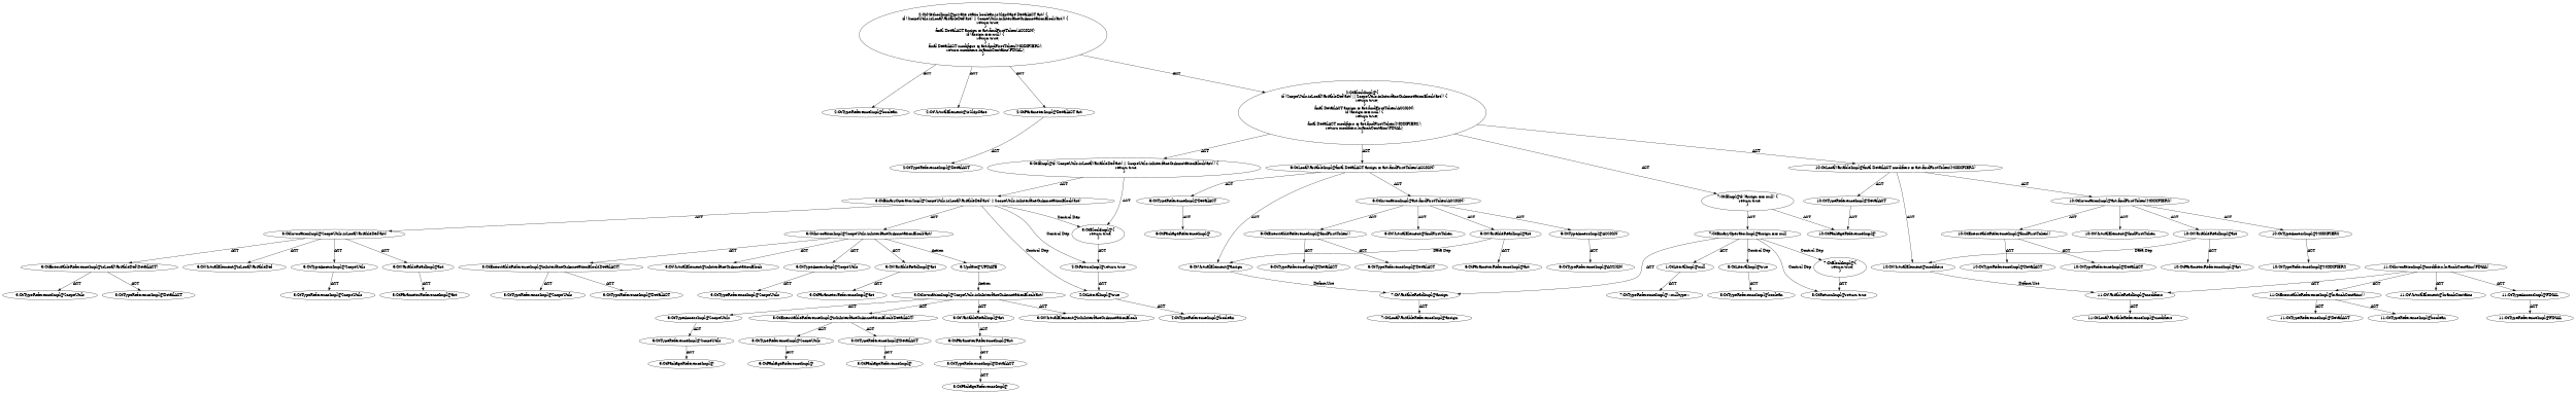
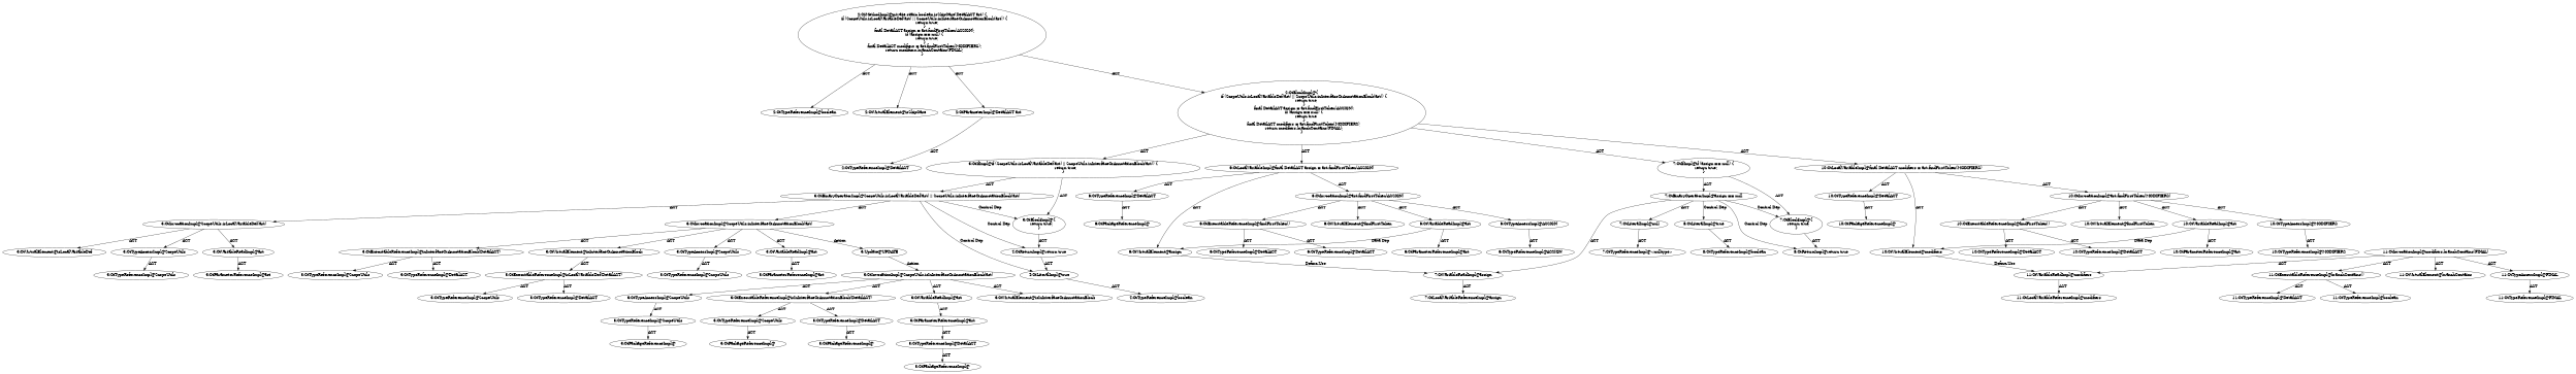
  digraph {
    node [shape=ellipse]
    n1 [label="2:CtTypeReferenceImpl@boolean"]
    n2 [label="2:CtVirtualElement@isSkipCase"]
    n3 [label="2:CtParameterImpl@DetailAST ast"]
    n4 [label="2:CtTypeReferenceImpl@DetailAST"]
    n5 [label="3:CtExecutableReferenceImpl@isLocalVariableDef(DetailAST)"]
    n6 [label="3:CtTypeReferenceImpl@ScopeUtils"]
    n7 [label="3:CtTypeReferenceImpl@DetailAST"]
    n8 [label="3:CtVirtualElement@isLocalVariableDef"]
    n9 [label="3:CtTypeAccessImpl@ScopeUtils"]
    n10 [label="3:CtTypeReferenceImpl@ScopeUtils"]
    n11 [label="3:CtVariableReadImpl@ast"]
    n12 [label="3:CtParameterReferenceImpl@ast"]
    n13 [label="3:CtInvocationImpl@ScopeUtils.isLocalVariableDef(ast)"]
    n14 [label="3:CtExecutableReferenceImpl@inInterfaceOrAnnotationBlock(DetailAST)"]
    n15 [label="3:CtTypeReferenceImpl@ScopeUtils"]
    n16 [label="3:CtTypeReferenceImpl@DetailAST"]
    n17 [label="3:CtVirtualElement@inInterfaceOrAnnotationBlock"]
    n18 [label="3:CtTypeAccessImpl@ScopeUtils"]
    n19 [label="3:CtTypeReferenceImpl@ScopeUtils"]
    n20 [label="3:CtVariableReadImpl@ast"]
    n21 [label="3:CtParameterReferenceImpl@ast"]
    n22 [label="3:CtInvocationImpl@ScopeUtils.inInterfaceOrAnnotationBlock(ast)"]
    n23 [label="3:Update@UPDATE"]
    n24 [label="3:CtInvocationImpl@ScopeUtils.isInInterfaceOrAnnotationBlock(ast)"]
    n25 [label="3:CtBinaryOperatorImpl@ScopeUtils.isLocalVariableDef(ast) || ScopeUtils.inInterfaceOrAnnotationBlock(ast)"]
    n26 [label="4:CtLiteralImpl@true"]
    n27 [label="4:CtReturnImpl@return true"]
    n28 [label="3:CtBlockImpl@\{\n    return true;\n\}"]
    n29 [label="4:CtTypeReferenceImpl@boolean"]
    n30 [label="3:CtIfImpl@if (ScopeUtils.isLocalVariableDef(ast) || ScopeUtils.inInterfaceOrAnnotationBlock(ast)) \{\n    return true;\n\}"]
    n31 [label="6:CtTypeReferenceImpl@DetailAST"]
    n32 [label="6:CtPackageReferenceImpl@"]
    n33 [label="6:CtExecutableReferenceImpl@findFirstToken()"]
    n34 [label="6:CtTypeReferenceImpl@DetailAST"]
    n35 [label="6:CtTypeReferenceImpl@DetailAST"]
    n36 [label="6:CtVirtualElement@findFirstToken"]
    n37 [label="6:CtVariableReadImpl@ast"]
    n38 [label="6:CtParameterReferenceImpl@ast"]
    n39 [label="6:CtVirtualElement@assign"]
    n40 [label="7:CtVariableReadImpl@assign"]
    n41 [label="6:CtTypeAccessImpl@ASSIGN"]
    n42 [label="6:CtTypeReferenceImpl@ASSIGN"]
    n43 [label="6:CtInvocationImpl@ast.findFirstToken(ASSIGN)"]
    n44 [label="7:CtLocalVariableReferenceImpl@assign"]
    n45 [label="6:CtLocalVariableImpl@final DetailAST assign = ast.findFirstToken(ASSIGN)"]
-   n46 [label="1:CtLiteralImpl@null"]
+   n46 [label="7:CtLiteralImpl@null"]
    n47 [label="7:CtTypeReferenceImpl@<nulltype>"]
    n48 [label="7:CtBinaryOperatorImpl@assign == null"]
    n49 [label="8:CtLiteralImpl@true"]
    n50 [label="8:CtReturnImpl@return true"]
    n51 [label="7:CtBlockImpl@\{\n    return true;\n\}"]
    n52 [label="8:CtTypeReferenceImpl@boolean"]
    n53 [label="7:CtIfImpl@if (assign == null) \{\n    return true;\n\}"]
    n54 [label="10:CtTypeReferenceImpl@DetailAST"]
    n55 [label="10:CtPackageReferenceImpl@"]
    n56 [label="10:CtExecutableReferenceImpl@findFirstToken()"]
    n57 [label="10:CtTypeReferenceImpl@DetailAST"]
    n58 [label="10:CtTypeReferenceImpl@DetailAST"]
    n59 [label="10:CtVirtualElement@findFirstToken"]
    n60 [label="10:CtVariableReadImpl@ast"]
    n61 [label="10:CtParameterReferenceImpl@ast"]
    n62 [label="10:CtVirtualElement@modifiers"]
    n63 [label="11:CtVariableReadImpl@modifiers"]
    n64 [label="10:CtTypeAccessImpl@MODIFIERS"]
    n65 [label="10:CtTypeReferenceImpl@MODIFIERS"]
    n66 [label="10:CtInvocationImpl@ast.findFirstToken(MODIFIERS)"]
    n67 [label="11:CtLocalVariableReferenceImpl@modifiers"]
    n68 [label="10:CtLocalVariableImpl@final DetailAST modifiers = ast.findFirstToken(MODIFIERS)"]
    n69 [label="11:CtExecutableReferenceImpl@branchContains()"]
    n70 [label="11:CtTypeReferenceImpl@DetailAST"]
    n71 [label="11:CtTypeReferenceImpl@boolean"]
    n72 [label="11:CtVirtualElement@branchContains"]
    n73 [label="11:CtTypeAccessImpl@FINAL"]
    n74 [label="11:CtTypeReferenceImpl@FINAL"]
    n75 [label="11:CtInvocationImpl@modifiers.branchContains(FINAL)"]
    n76 [label="2:CtBlockImpl@\{\n    if (ScopeUtils.isLocalVariableDef(ast) || ScopeUtils.inInterfaceOrAnnotationBlock(ast)) \{\n        return true;\n    \}\n    final DetailAST assign = ast.findFirstToken(ASSIGN);\n    if (assign == null) \{\n        return true;\n    \}\n    final DetailAST modifiers = ast.findFirstToken(MODIFIERS);\n    return modifiers.branchContains(FINAL);\n\}"]
    n77 [label="2:CtMethodImpl@private static boolean isSkipCase(DetailAST ast) \{\n    if (ScopeUtils.isLocalVariableDef(ast) || ScopeUtils.inInterfaceOrAnnotationBlock(ast)) \{\n        return true;\n    \}\n    final DetailAST assign = ast.findFirstToken(ASSIGN);\n    if (assign == null) \{\n        return true;\n    \}\n    final DetailAST modifiers = ast.findFirstToken(MODIFIERS);\n    return modifiers.branchContains(FINAL);\n\}"]
    n78 [label="3:CtTypeAccessImpl@ScopeUtils"]
    n79 [label="3:CtExecutableReferenceImpl@isInInterfaceOrAnnotationBlock(DetailAST)"]
    n80 [label="3:CtVariableReadImpl@ast"]
    n81 [label="3:CtVirtualElement@isInInterfaceOrAnnotationBlock"]
    n82 [label="3:CtPackageReferenceImpl@"]
    n83 [label="3:CtTypeReferenceImpl@ScopeUtils"]
    n84 [label="3:CtPackageReferenceImpl@"]
    n85 [label="3:CtTypeReferenceImpl@ScopeUtils"]
    n86 [label="3:CtPackageReferenceImpl@"]
    n87 [label="3:CtTypeReferenceImpl@DetailAST"]
    n88 [label="3:CtPackageReferenceImpl@"]
    n89 [label="3:CtTypeReferenceImpl@DetailAST"]
    n90 [label="3:CtParameterReferenceImpl@ast"]
    n3 -> n4 [label=AST]
    n5 -> n6 [label=AST]
    n5 -> n7 [label=AST]
    n9 -> n10 [label=AST]
    n11 -> n12 [label=AST]
-   n13 -> n5 [label=AST]
+   n17 -> n5 [label=AST]
    n13 -> n8 [label=AST]
    n13 -> n9 [label=AST]
    n13 -> n11 [label=AST]
    n14 -> n15 [label=AST]
    n14 -> n16 [label=AST]
    n18 -> n19 [label=AST]
    n20 -> n21 [label=AST]
    n22 -> n14 [label=AST]
    n22 -> n17 [label=AST]
    n22 -> n18 [label=AST]
    n22 -> n20 [label=AST]
    n22 -> n23 [label=Action]
    n23 -> n24 [label=Action]
    n24 -> n78 [label=AST]
    n24 -> n79 [label=AST]
    n24 -> n80 [label=AST]
    n24 -> n81 [label=AST]
    n25 -> n13 [label=AST]
    n25 -> n22 [label=AST]
    n25 -> n26 [label="Control Dep"]
    n25 -> n27 [label="Control Dep"]
    n25 -> n28 [label="Control Dep"]
    n26 -> n29 [label=AST]
    n27 -> n26 [label=AST]
    n28 -> n27 [label=AST]
    n30 -> n25 [label=AST]
    n30 -> n28 [label=AST]
    n31 -> n32 [label=AST]
    n33 -> n34 [label=AST]
    n33 -> n35 [label=AST]
    n37 -> n38 [label=AST]
    n37 -> n39 [label="Data Dep"]
    n39 -> n40 [label="Define-Use"]
    n40 -> n44 [label=AST]
    n41 -> n42 [label=AST]
    n43 -> n33 [label=AST]
    n43 -> n36 [label=AST]
    n43 -> n37 [label=AST]
    n43 -> n41 [label=AST]
    n45 -> n31 [label=AST]
    n45 -> n39 [label=AST]
    n45 -> n43 [label=AST]
    n46 -> n47 [label=AST]
    n48 -> n40 [label=AST]
    n48 -> n46 [label=AST]
    n48 -> n49 [label="Control Dep"]
    n48 -> n50 [label="Control Dep"]
    n48 -> n51 [label="Control Dep"]
    n49 -> n52 [label=AST]
    n51 -> n50 [label=AST]
    n53 -> n48 [label=AST]
-   n53 -> n55 [label=AST]
+   n53 -> n51 [label=AST]
    n54 -> n55 [label=AST]
    n56 -> n57 [label=AST]
    n56 -> n58 [label=AST]
    n60 -> n61 [label=AST]
    n60 -> n62 [label="Data Dep"]
    n62 -> n63 [label="Define-Use"]
    n63 -> n67 [label=AST]
    n64 -> n65 [label=AST]
    n66 -> n56 [label=AST]
    n66 -> n59 [label=AST]
    n66 -> n60 [label=AST]
    n66 -> n64 [label=AST]
    n68 -> n54 [label=AST]
    n68 -> n62 [label=AST]
    n68 -> n66 [label=AST]
    n69 -> n70 [label=AST]
    n69 -> n71 [label=AST]
    n73 -> n74 [label=AST]
    n75 -> n63 [label=AST]
    n75 -> n69 [label=AST]
    n75 -> n72 [label=AST]
    n75 -> n73 [label=AST]
    n76 -> n30 [label=AST]
    n76 -> n45 [label=AST]
    n76 -> n53 [label=AST]
    n76 -> n68 [label=AST]
    n77 -> n1 [label=AST]
    n77 -> n2 [label=AST]
    n77 -> n3 [label=AST]
    n77 -> n76 [label=AST]
    n78 -> n83 [label=AST]
    n79 -> n85 [label=AST]
    n79 -> n87 [label=AST]
    n80 -> n90 [label=AST]
    n83 -> n82 [label=AST]
    n85 -> n84 [label=AST]
    n87 -> n86 [label=AST]
    n89 -> n88 [label=AST]
    n90 -> n89 [label=AST]
  }
